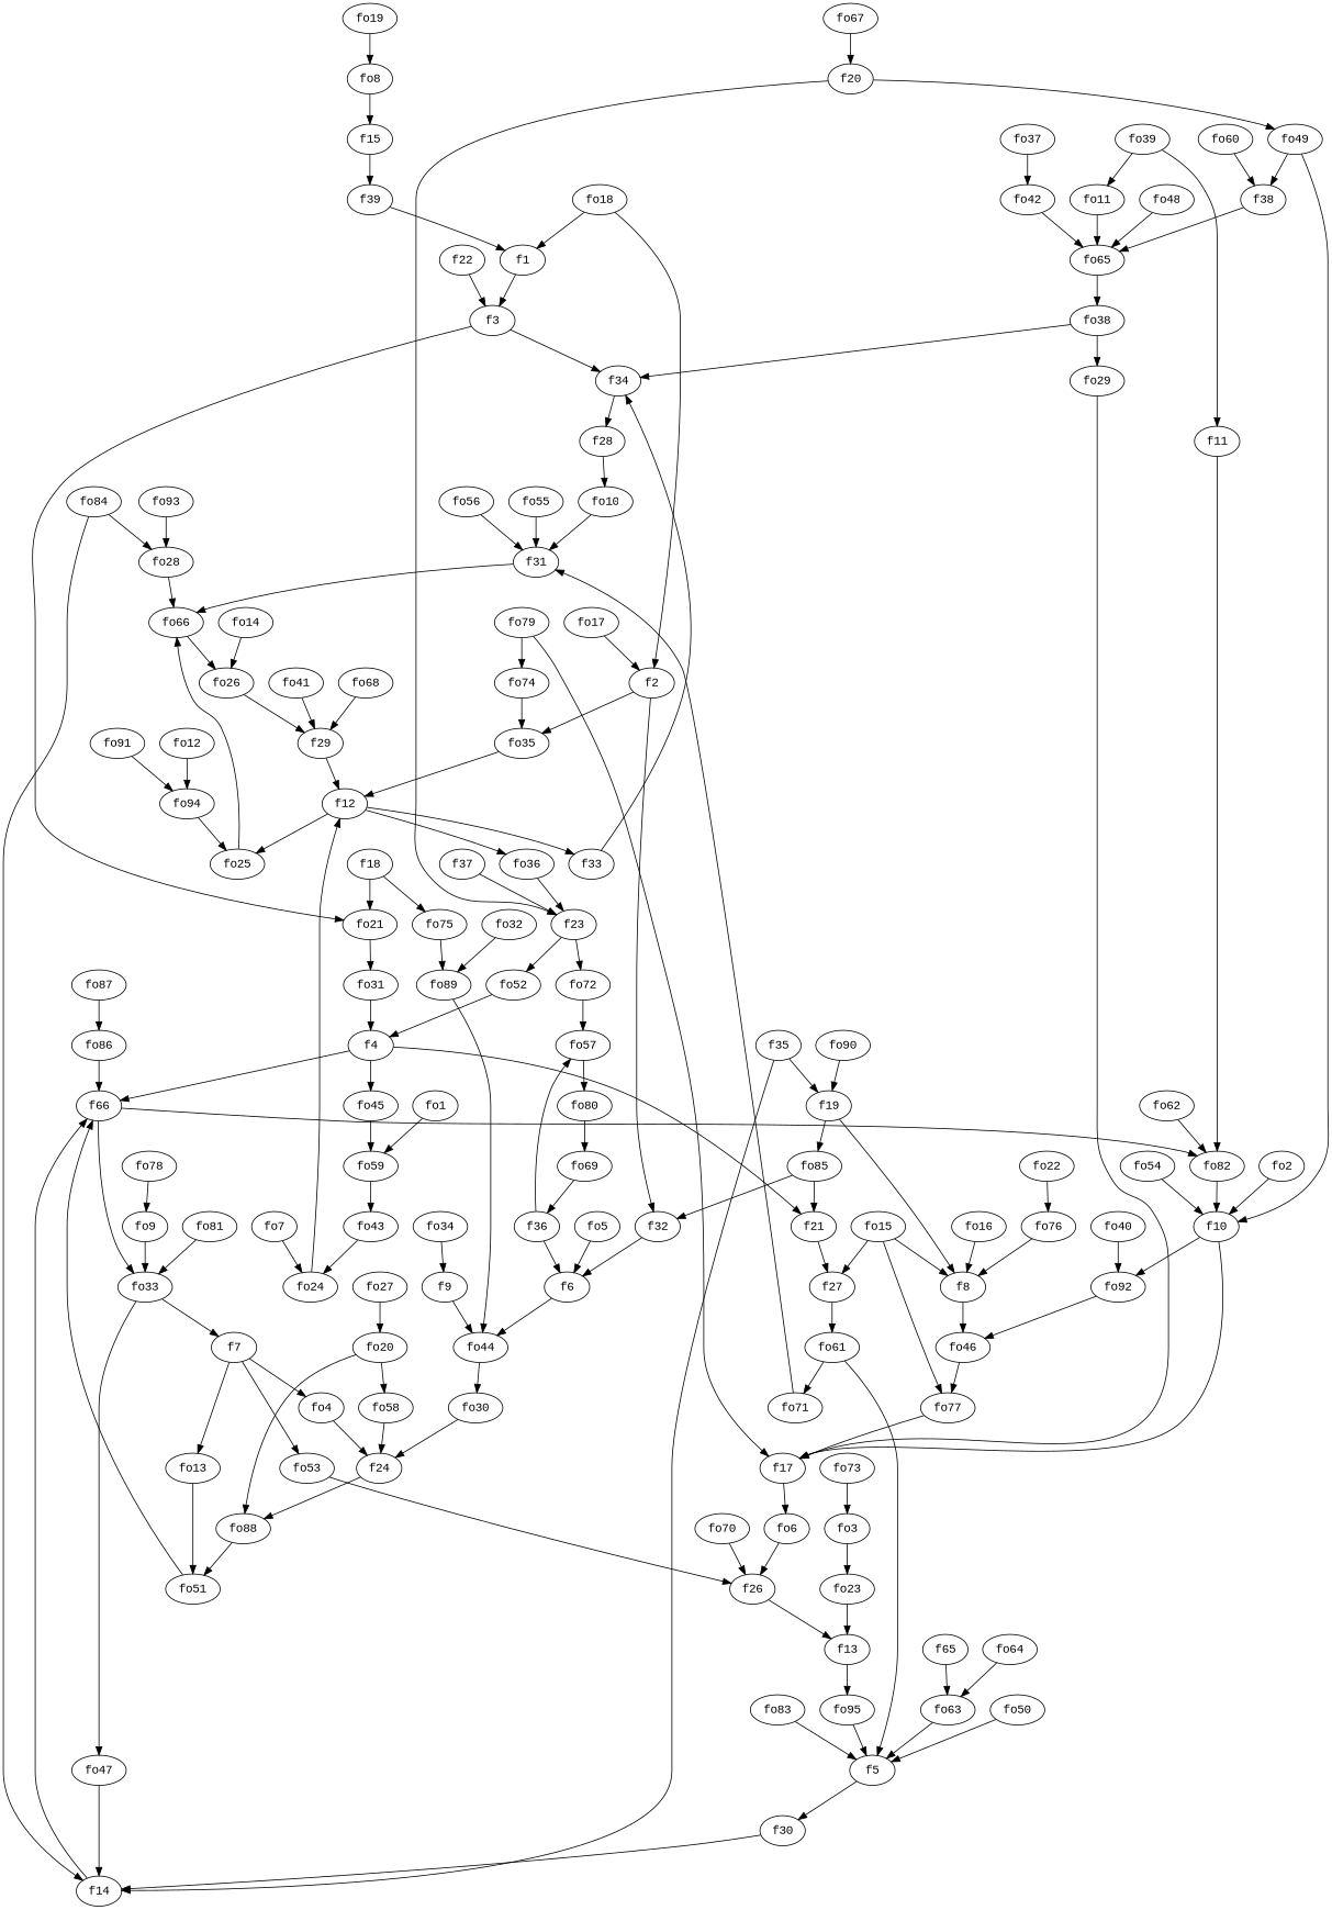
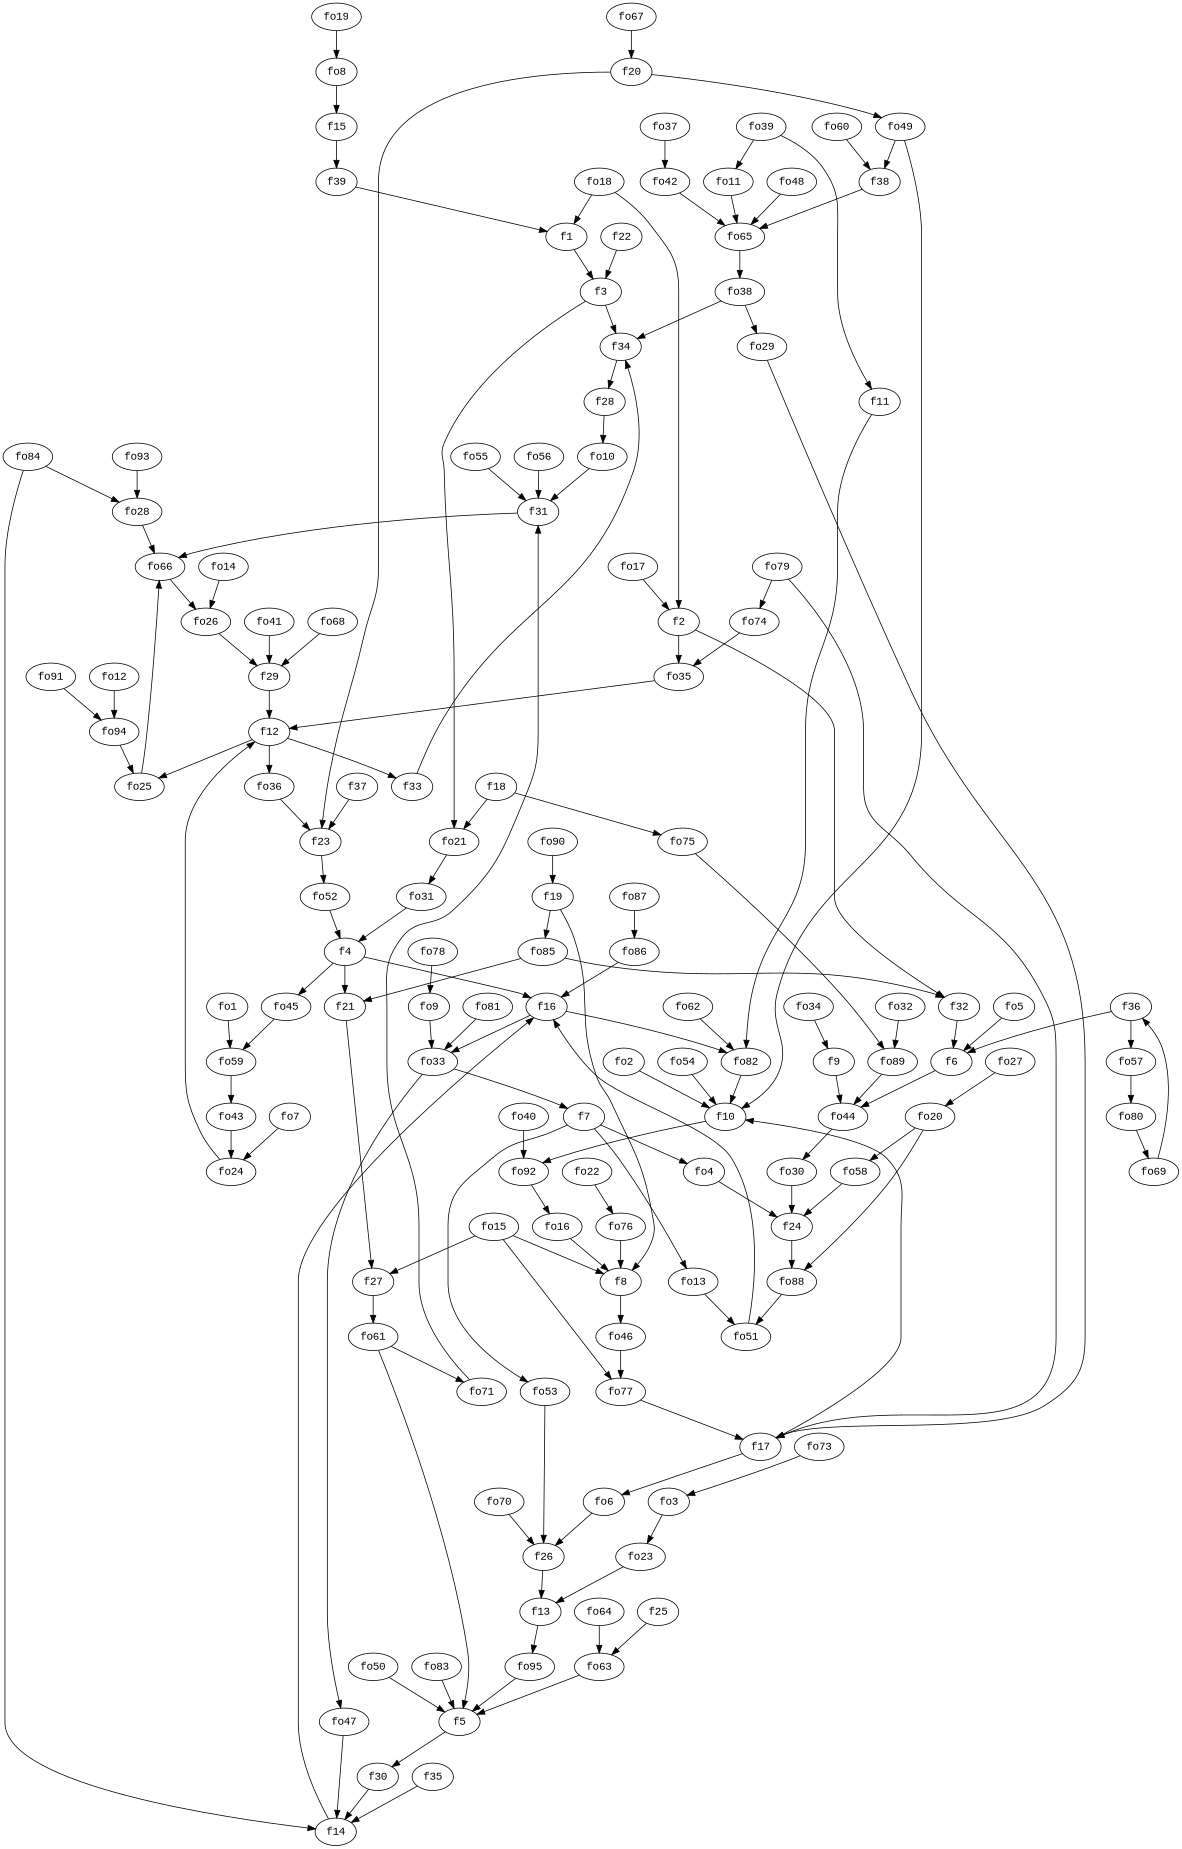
  strict digraph {
    fontname="Liberation Mono"
    node [fontname="Liberation Mono"]
    edge [fontname="Liberation Mono" weight=2]
    f1
    f3
    f34
    fo21
    f2
    f32
    fo35
    f6
    f12
    f28
    fo31
    f4
-   f16 [label=f66]
+   f16
    f21
    fo45
    fo82
    fo33
    f27
    fo59
    f5
    f30
    f14
    fo44
    fo30
    f7
    fo4
    fo13
    fo53
    f24
    fo51
    f26
    f8
    fo46
    fo77
    f9
    f10
    f17
    fo92
    fo6
    f11
    f33
    fo25
    fo36
    fo66
    f23
    f13
    fo95
    f15
    f39
    fo47
    f18
    fo75
    fo89
    f19
    fo85
    f20
    fo49
    fo52
-   fo72
    f38
    fo61
    f22
    fo57
    fo88
-   f25 [label=f65]
+   f25
    fo63
    fo71
    fo10
    f31
    f29
    fo26
    f35
    f36
    fo80
    f37
    fo65
    fo38
    fo1
    fo43
    fo2
    fo3
    fo23
    fo5
    fo7
    fo24
    fo8
    fo9
    fo11
    fo12
    fo94
    fo14
    fo15
    fo16
    fo17
    fo18
    fo19
    fo20
    fo58
    fo22
    fo76
    fo27
    fo28
    fo29
    fo32
    fo34
    fo37
    fo42
    fo39
    fo40
    fo41
    fo48
    fo50
    fo54
    fo55
    fo56
    fo69
    fo60
    fo62
    fo64
    fo67
    fo68
    fo70
    fo73
    fo74
    fo78
    fo79
    fo81
    fo83
    fo84
    fo86
    fo87
    fo90
    fo91
    fo93
    f1 -> f3
    f3 -> f34
    f3 -> fo21
    f34 -> f28
    fo21 -> fo31
    f2 -> f32
    f2 -> fo35
    f32 -> f6
    fo35 -> f12
    f6 -> fo44
    f12 -> f33
    f12 -> fo25
    f12 -> fo36
    f28 -> fo10
    fo31 -> f4
    f4 -> f16
    f4 -> f21
    f4 -> fo45
    f16 -> fo82
    f16 -> fo33
    f21 -> f27
    fo45 -> fo59
    fo82 -> f10
    fo33 -> f7
    fo33 -> fo47
    f27 -> fo61
    fo59 -> fo43
    f5 -> f30
    f30 -> f14
    f14 -> f16
    fo44 -> fo30
    fo30 -> f24
    f7 -> fo4
    f7 -> fo13
    f7 -> fo53
    fo4 -> f24
    fo13 -> fo51
    fo53 -> f26
    f24 -> fo88
    fo51 -> f16
    f26 -> f13
    f8 -> fo46
    fo46 -> fo77
    fo77 -> f17
    f9 -> fo44
-   f10 -> f17
+   f17 -> f10
    f10 -> fo92
    f17 -> fo6
-   fo92 -> fo46
+   fo92 -> fo16
    fo6 -> f26
    f11 -> fo82
    f33 -> f34
    fo25 -> fo66
    fo36 -> f23
    fo66 -> fo26
    f23 -> fo52
-   f23 -> fo72
    f13 -> fo95
    fo95 -> f5
    f15 -> f39
    f39 -> f1
    fo47 -> f14
    f18 -> fo21
    f18 -> fo75
    fo75 -> fo89
    fo89 -> fo44
    f19 -> f8
    f19 -> fo85
    fo85 -> f32
    fo85 -> f21
    f20 -> f23
    f20 -> fo49
    fo49 -> f10
    fo49 -> f38
    fo52 -> f4
-   fo72 -> fo57
    f38 -> fo65
    fo61 -> f5
    fo61 -> fo71
    f22 -> f3
    fo57 -> fo80
    fo88 -> fo51
    f25 -> fo63
    fo63 -> f5
    fo71 -> f31
    fo10 -> f31
    f31 -> fo66
    f29 -> f12
    fo26 -> f29
    f35 -> f14
-   f35 -> f19
    f36 -> f6
    f36 -> fo57
    fo80 -> fo69
    f37 -> f23
    fo65 -> fo38
    fo38 -> f34
    fo38 -> fo29
    fo1 -> fo59
    fo43 -> fo24
    fo2 -> f10
    fo3 -> fo23
    fo23 -> f13
    fo5 -> f6
    fo7 -> fo24
    fo24 -> f12
    fo8 -> f15
    fo9 -> fo33
    fo11 -> fo65
    fo12 -> fo94
    fo94 -> fo25
    fo14 -> fo26
    fo15 -> f27
    fo15 -> f8
    fo15 -> fo77
    fo16 -> f8
    fo17 -> f2
    fo18 -> f1
    fo18 -> f2
    fo19 -> fo8
    fo20 -> fo88
    fo20 -> fo58
    fo58 -> f24
    fo22 -> fo76
    fo76 -> f8
    fo27 -> fo20
    fo28 -> fo66
    fo29 -> f17
    fo32 -> fo89
    fo34 -> f9
    fo37 -> fo42
    fo42 -> fo65
    fo39 -> f11
    fo39 -> fo11
    fo40 -> fo92
    fo41 -> f29
    fo48 -> fo65
    fo50 -> f5
    fo54 -> f10
    fo55 -> f31
    fo56 -> f31
    fo69 -> f36
    fo60 -> f38
    fo62 -> fo82
    fo64 -> fo63
    fo67 -> f20
    fo68 -> f29
    fo70 -> f26
    fo73 -> fo3
    fo74 -> fo35
    fo78 -> fo9
    fo79 -> f17
    fo79 -> fo74
    fo81 -> fo33
    fo83 -> f5
    fo84 -> f14
    fo84 -> fo28
    fo86 -> f16
    fo87 -> fo86
    fo90 -> f19
    fo91 -> fo94
    fo93 -> fo28
  }
